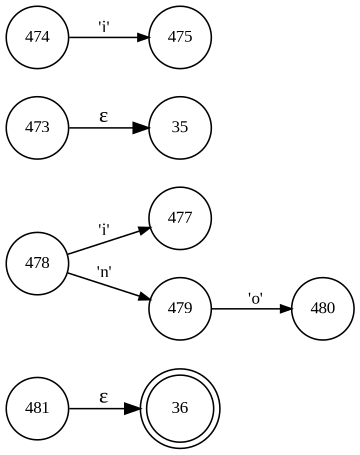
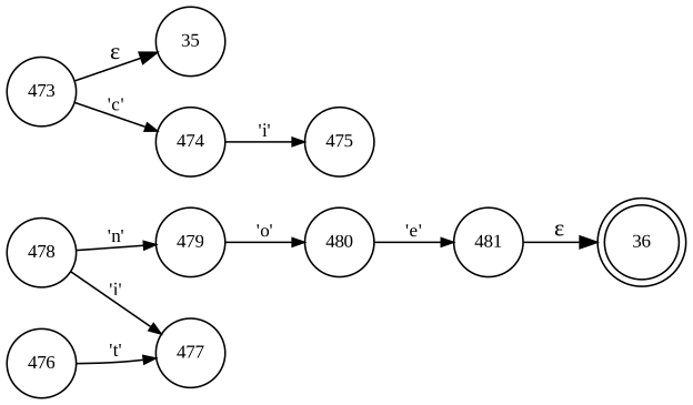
  digraph {
    fontname="Liberation Serif"
    rankdir=LR
    node [fixedsize=true fontname="Liberation Serif" fontsize=11 shape=circle peripheries=1]
    edge [arrowhead=normal arrowsize=.7 fontname="Liberation Serif" fontsize=11]
    n1 [label=36 shape=doublecircle width=.6 peripheries=""]
    n2 [label=480 width=.55]
    n3 [label=481 width=.55]
    n4 [label=35 width=.55]
    n5 [label=473 width=.55]
    n6 [label=474 width=.55]
    n7 [label=475 width=.55]
+   n8 [label=476 width=.55]
    n9 [label=477 width=.55]
    n10 [label=478 width=.55]
    n11 [label=479 width=.55]
+   n2 -> n3 [label="'e'"]
    n3 -> n1 [label="&epsilon;" arrowhead="" arrowsize="" fontsize=""]
    n5 -> n4 [label="&epsilon;" arrowhead="" arrowsize="" fontsize=""]
+   n5 -> n6 [label="'c'"]
    n6 -> n7 [label="'i'"]
+   n8 -> n9 [label="'t'"]
    n10 -> n9 [label="'i'"]
    n10 -> n11 [label="'n'"]
    n11 -> n2 [label="'o'"]
  }
